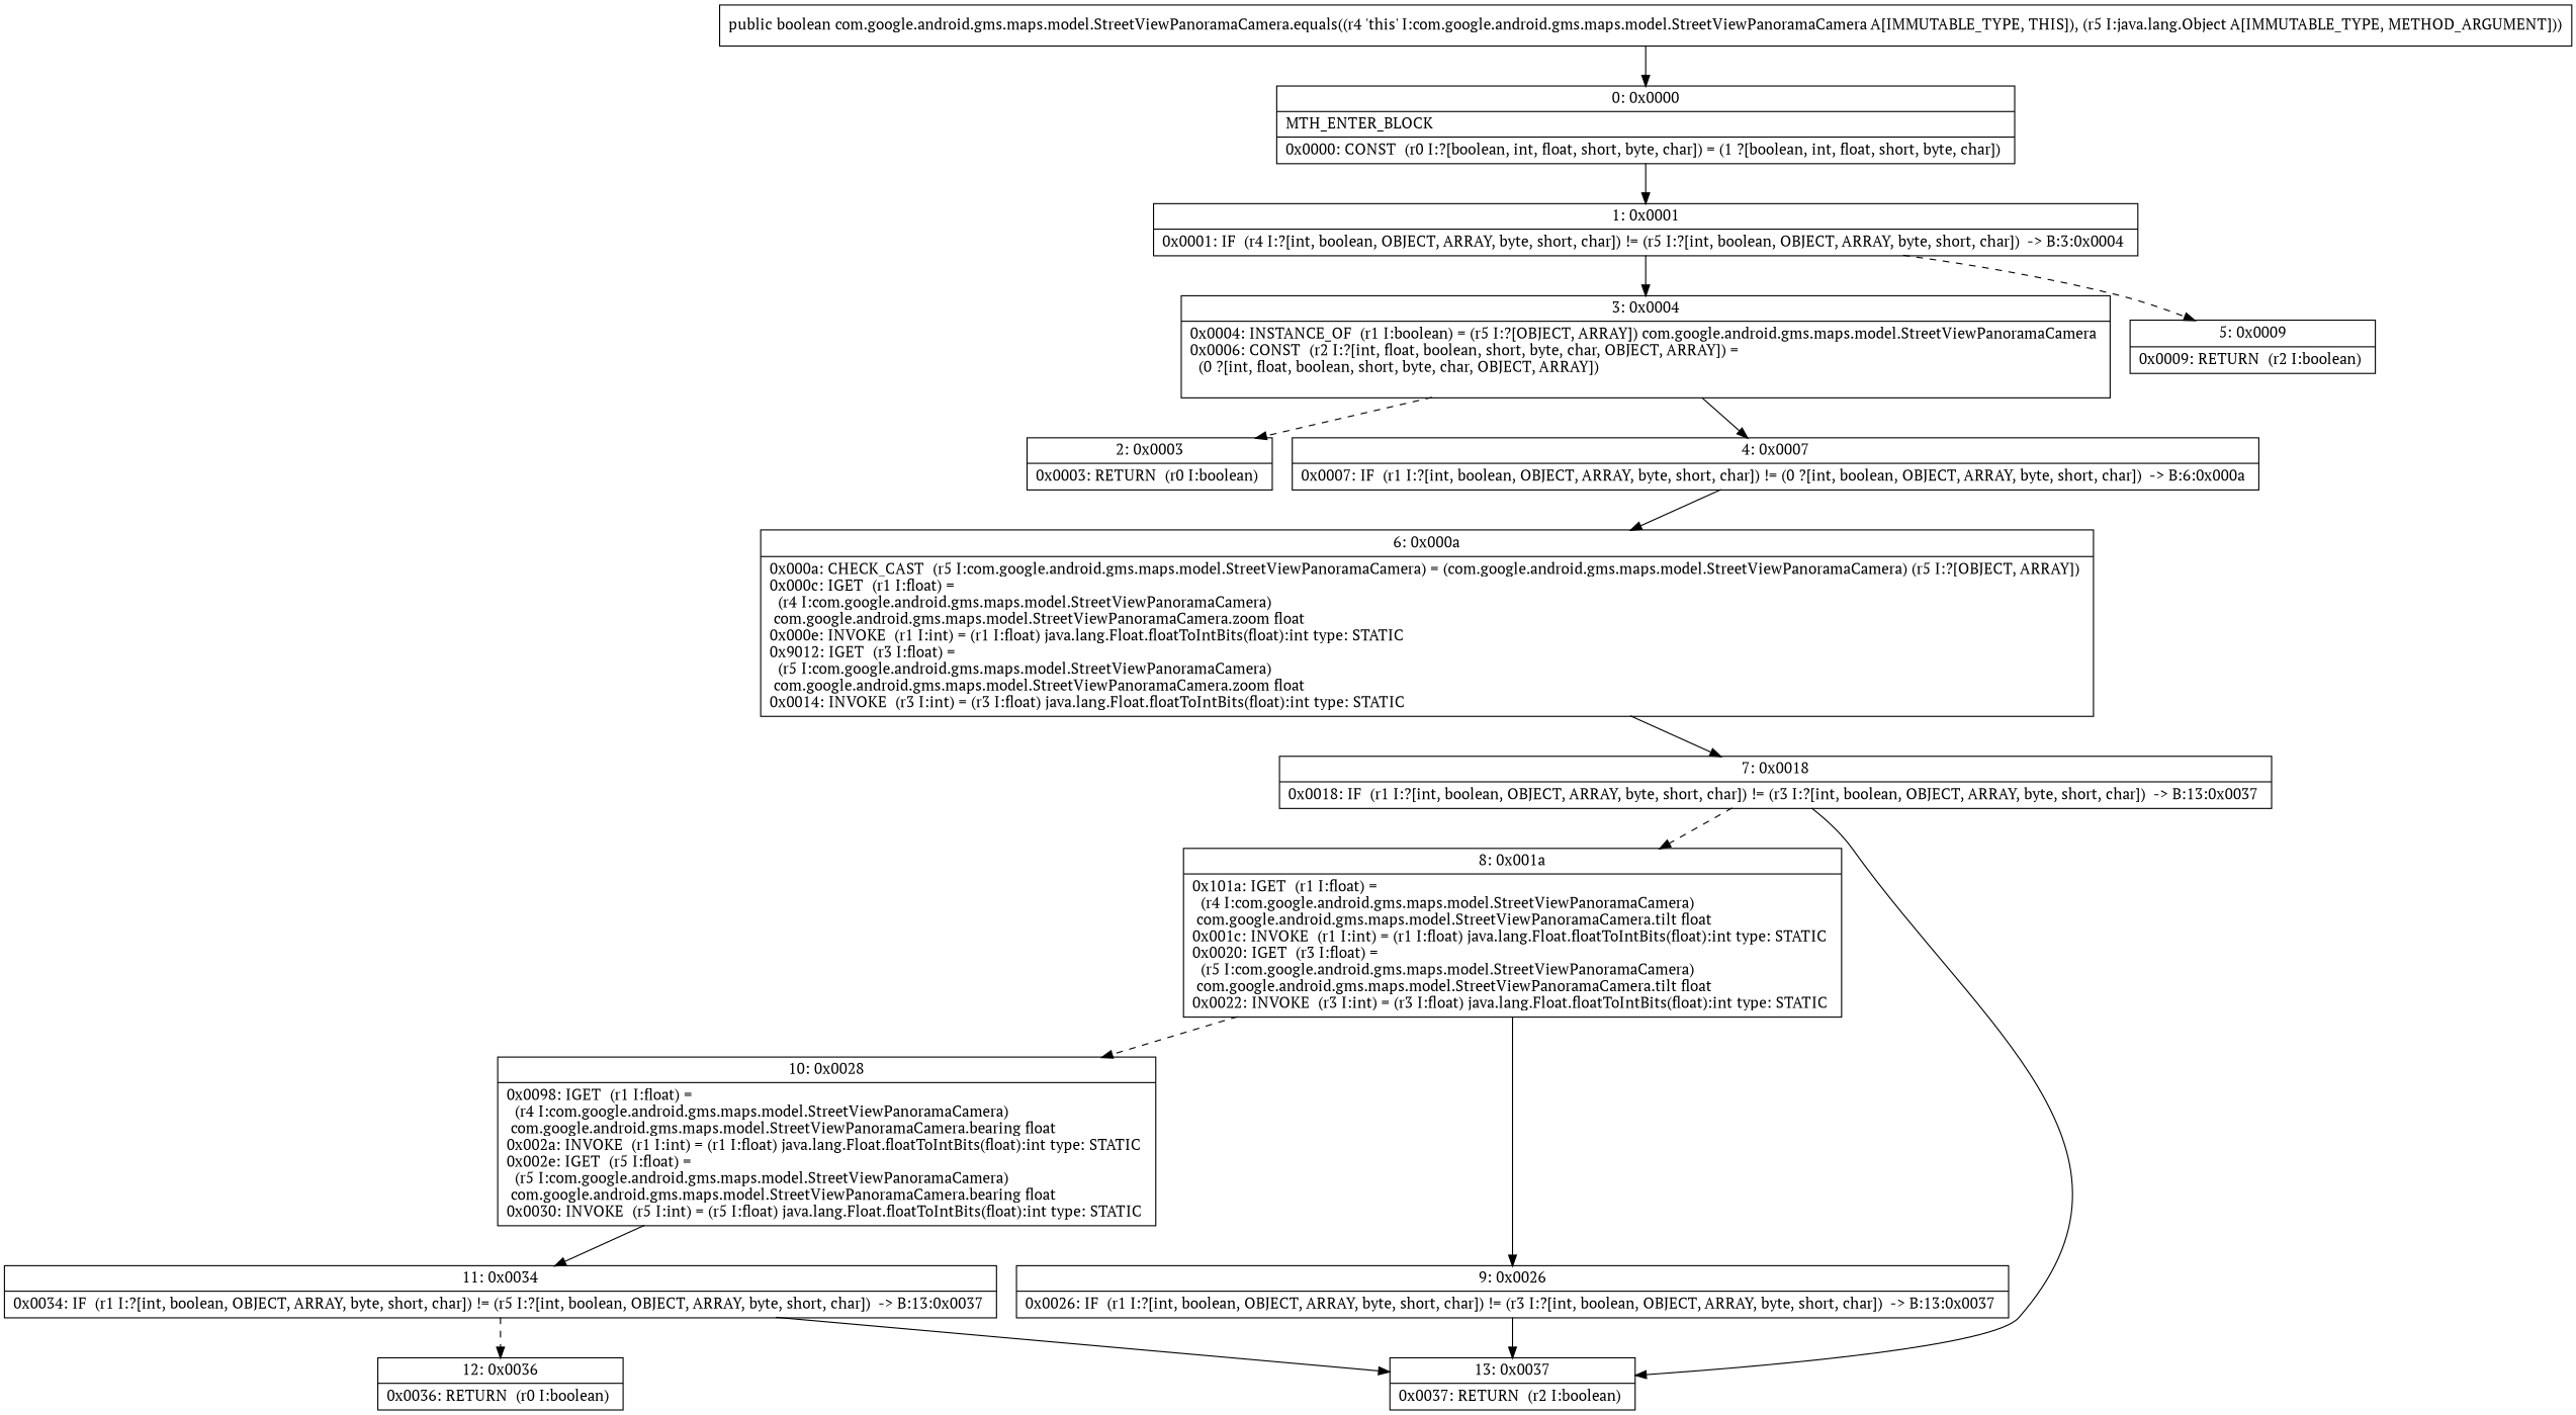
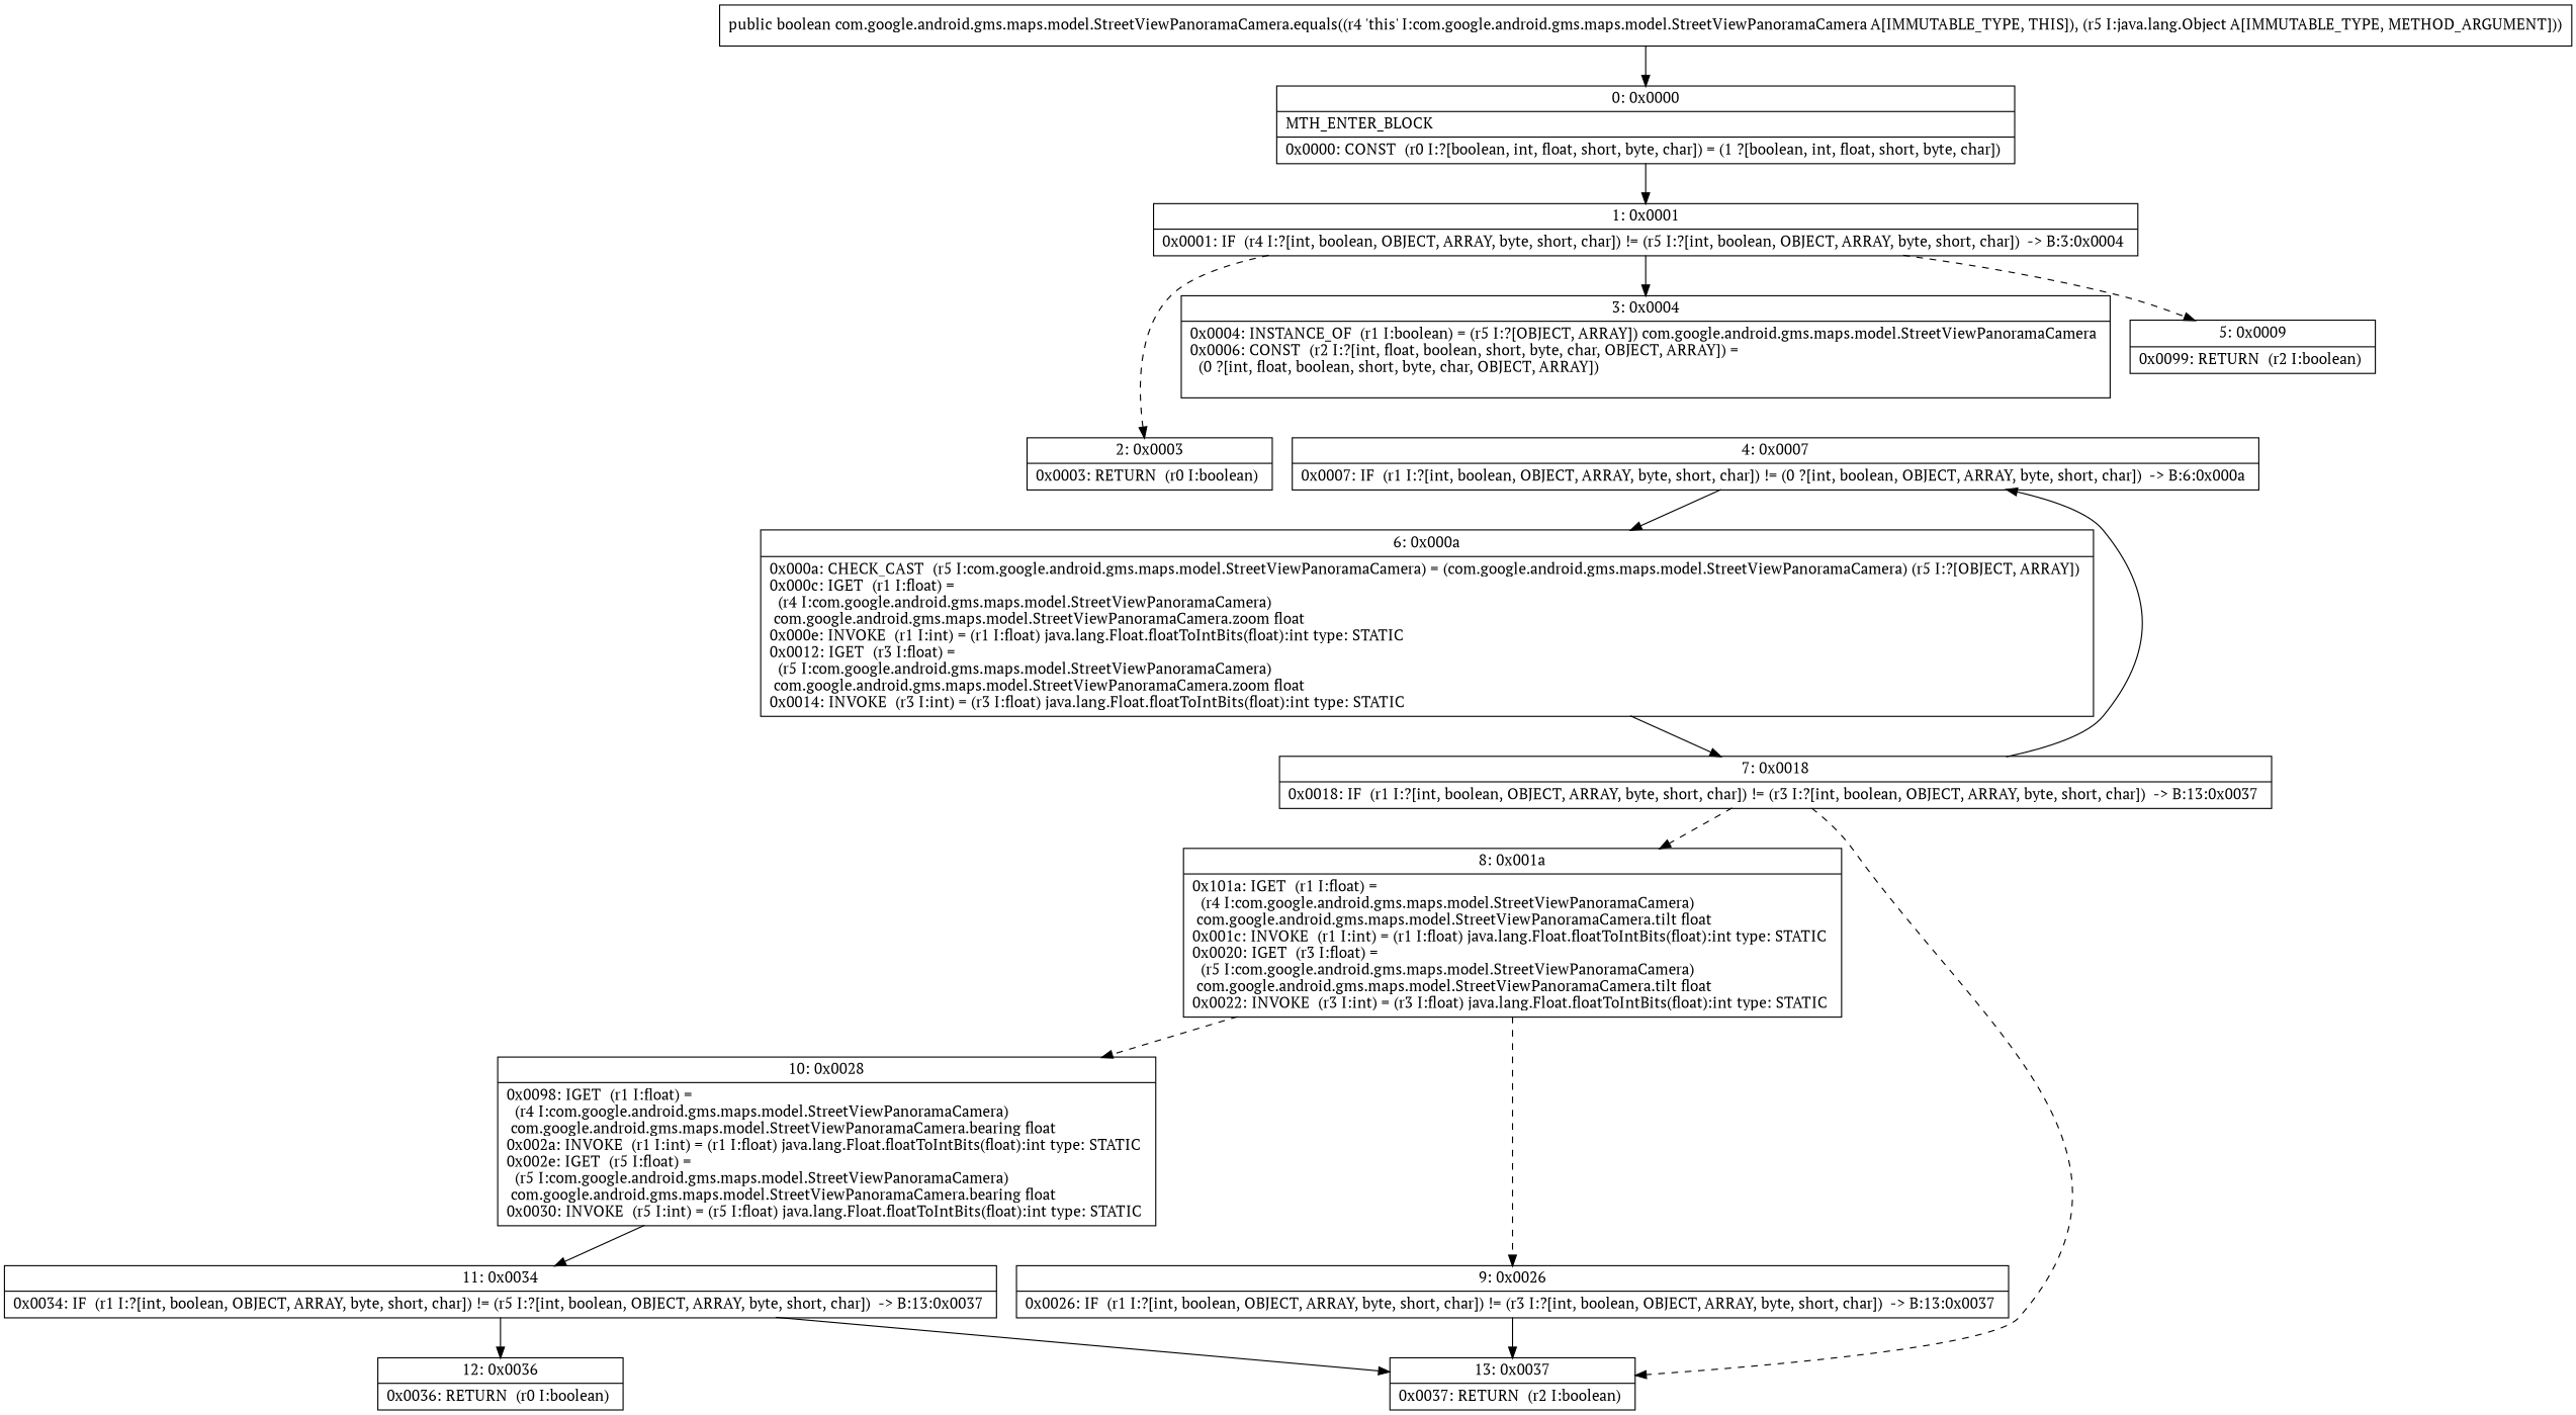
  digraph {
    fontname="PT Serif"
    node [fontname="PT Serif" shape=record]
    edge [fontname="PT Serif"]
    n1 [label="{0\:\ 0x0000|MTH_ENTER_BLOCK\l|0x0000: CONST  (r0 I:?[boolean, int, float, short, byte, char]) = (1 ?[boolean, int, float, short, byte, char]) \l}"]
    n2 [label="{1\:\ 0x0001|0x0001: IF  (r4 I:?[int, boolean, OBJECT, ARRAY, byte, short, char]) != (r5 I:?[int, boolean, OBJECT, ARRAY, byte, short, char])  \-\> B:3:0x0004 \l}"]
    n3 [label="{2\:\ 0x0003|0x0003: RETURN  (r0 I:boolean) \l}"]
    n4 [label="{3\:\ 0x0004|0x0004: INSTANCE_OF  (r1 I:boolean) = (r5 I:?[OBJECT, ARRAY]) com.google.android.gms.maps.model.StreetViewPanoramaCamera \l0x0006: CONST  (r2 I:?[int, float, boolean, short, byte, char, OBJECT, ARRAY]) = \l  (0 ?[int, float, boolean, short, byte, char, OBJECT, ARRAY])\l \l}"]
-   n5 [label="{5\:\ 0x0009|0x0009: RETURN  (r2 I:boolean) \l}"]
+   n5 [label="{5\:\ 0x0009|0x0099: RETURN  (r2 I:boolean) \l}"]
    n6 [label="{4\:\ 0x0007|0x0007: IF  (r1 I:?[int, boolean, OBJECT, ARRAY, byte, short, char]) != (0 ?[int, boolean, OBJECT, ARRAY, byte, short, char])  \-\> B:6:0x000a \l}"]
-   n7 [label="{6\:\ 0x000a|0x000a: CHECK_CAST  (r5 I:com.google.android.gms.maps.model.StreetViewPanoramaCamera) = (com.google.android.gms.maps.model.StreetViewPanoramaCamera) (r5 I:?[OBJECT, ARRAY]) \l0x000c: IGET  (r1 I:float) = \l  (r4 I:com.google.android.gms.maps.model.StreetViewPanoramaCamera)\l com.google.android.gms.maps.model.StreetViewPanoramaCamera.zoom float \l0x000e: INVOKE  (r1 I:int) = (r1 I:float) java.lang.Float.floatToIntBits(float):int type: STATIC \l0x9012: IGET  (r3 I:float) = \l  (r5 I:com.google.android.gms.maps.model.StreetViewPanoramaCamera)\l com.google.android.gms.maps.model.StreetViewPanoramaCamera.zoom float \l0x0014: INVOKE  (r3 I:int) = (r3 I:float) java.lang.Float.floatToIntBits(float):int type: STATIC \l}"]
+   n7 [label="{6\:\ 0x000a|0x000a: CHECK_CAST  (r5 I:com.google.android.gms.maps.model.StreetViewPanoramaCamera) = (com.google.android.gms.maps.model.StreetViewPanoramaCamera) (r5 I:?[OBJECT, ARRAY]) \l0x000c: IGET  (r1 I:float) = \l  (r4 I:com.google.android.gms.maps.model.StreetViewPanoramaCamera)\l com.google.android.gms.maps.model.StreetViewPanoramaCamera.zoom float \l0x000e: INVOKE  (r1 I:int) = (r1 I:float) java.lang.Float.floatToIntBits(float):int type: STATIC \l0x0012: IGET  (r3 I:float) = \l  (r5 I:com.google.android.gms.maps.model.StreetViewPanoramaCamera)\l com.google.android.gms.maps.model.StreetViewPanoramaCamera.zoom float \l0x0014: INVOKE  (r3 I:int) = (r3 I:float) java.lang.Float.floatToIntBits(float):int type: STATIC \l}"]
    n8 [label="{7\:\ 0x0018|0x0018: IF  (r1 I:?[int, boolean, OBJECT, ARRAY, byte, short, char]) != (r3 I:?[int, boolean, OBJECT, ARRAY, byte, short, char])  \-\> B:13:0x0037 \l}"]
    n9 [label="{8\:\ 0x001a|0x101a: IGET  (r1 I:float) = \l  (r4 I:com.google.android.gms.maps.model.StreetViewPanoramaCamera)\l com.google.android.gms.maps.model.StreetViewPanoramaCamera.tilt float \l0x001c: INVOKE  (r1 I:int) = (r1 I:float) java.lang.Float.floatToIntBits(float):int type: STATIC \l0x0020: IGET  (r3 I:float) = \l  (r5 I:com.google.android.gms.maps.model.StreetViewPanoramaCamera)\l com.google.android.gms.maps.model.StreetViewPanoramaCamera.tilt float \l0x0022: INVOKE  (r3 I:int) = (r3 I:float) java.lang.Float.floatToIntBits(float):int type: STATIC \l}"]
    n10 [label="{13\:\ 0x0037|0x0037: RETURN  (r2 I:boolean) \l}"]
    n11 [label="{9\:\ 0x0026|0x0026: IF  (r1 I:?[int, boolean, OBJECT, ARRAY, byte, short, char]) != (r3 I:?[int, boolean, OBJECT, ARRAY, byte, short, char])  \-\> B:13:0x0037 \l}"]
    n12 [label="{10\:\ 0x0028|0x0098: IGET  (r1 I:float) = \l  (r4 I:com.google.android.gms.maps.model.StreetViewPanoramaCamera)\l com.google.android.gms.maps.model.StreetViewPanoramaCamera.bearing float \l0x002a: INVOKE  (r1 I:int) = (r1 I:float) java.lang.Float.floatToIntBits(float):int type: STATIC \l0x002e: IGET  (r5 I:float) = \l  (r5 I:com.google.android.gms.maps.model.StreetViewPanoramaCamera)\l com.google.android.gms.maps.model.StreetViewPanoramaCamera.bearing float \l0x0030: INVOKE  (r5 I:int) = (r5 I:float) java.lang.Float.floatToIntBits(float):int type: STATIC \l}"]
    n13 [label="{11\:\ 0x0034|0x0034: IF  (r1 I:?[int, boolean, OBJECT, ARRAY, byte, short, char]) != (r5 I:?[int, boolean, OBJECT, ARRAY, byte, short, char])  \-\> B:13:0x0037 \l}"]
    n14 [label="{12\:\ 0x0036|0x0036: RETURN  (r0 I:boolean) \l}"]
    n15 [label="{public boolean com.google.android.gms.maps.model.StreetViewPanoramaCamera.equals((r4 'this' I:com.google.android.gms.maps.model.StreetViewPanoramaCamera A[IMMUTABLE_TYPE, THIS]), (r5 I:java.lang.Object A[IMMUTABLE_TYPE, METHOD_ARGUMENT])) }"]
    n1 -> n2
-   n4 -> n3 [style=dashed]
+   n2 -> n3 [style=dashed]
    n2 -> n4
    n2 -> n5 [style=dashed]
-   n4 -> n6
+   n8 -> n6
    n6 -> n7
    n7 -> n8
    n8 -> n9 [style=dashed]
-   n8 -> n10
-   n9 -> n11
+   n8 -> n10 [style=dashed]
+   n9 -> n11 [style=dashed]
    n9 -> n12 [style=dashed]
    n11 -> n10
    n12 -> n13
    n13 -> n10
-   n13 -> n14 [style=dashed]
+   n13 -> n14 [style=solid]
    n15 -> n1
  }
